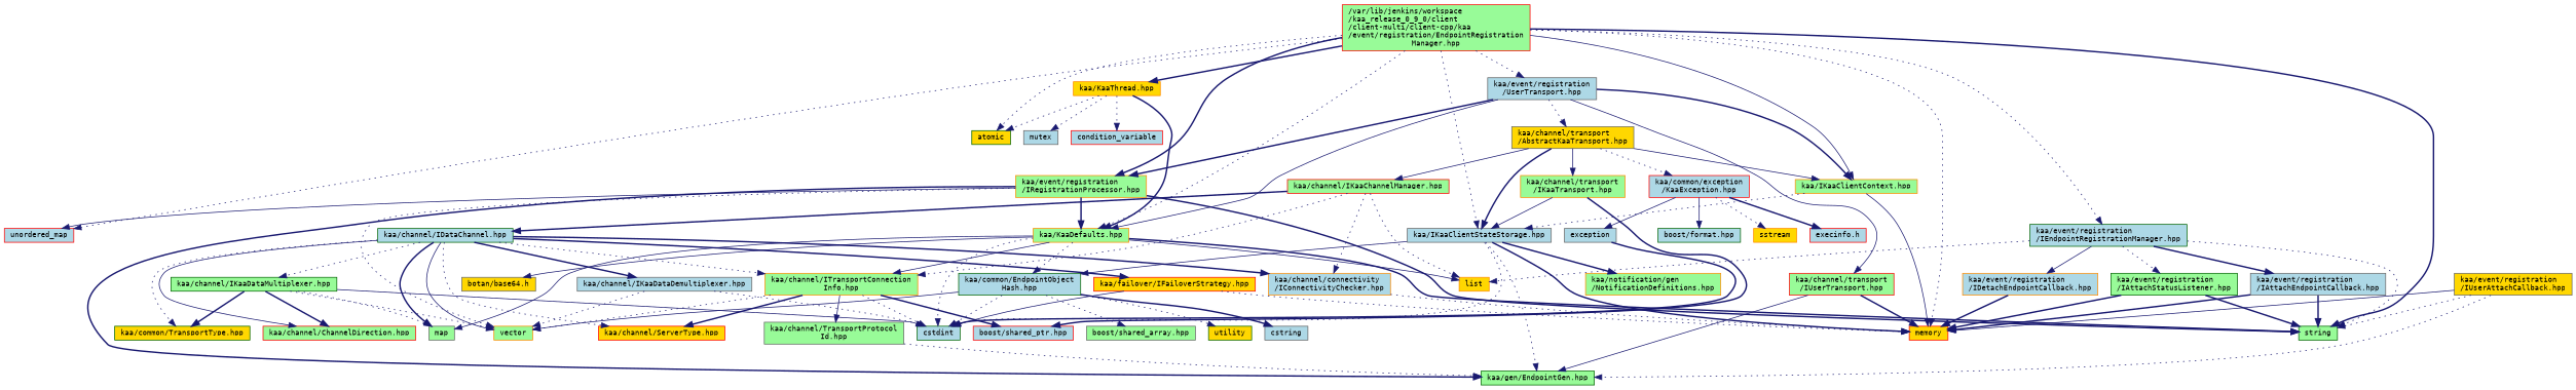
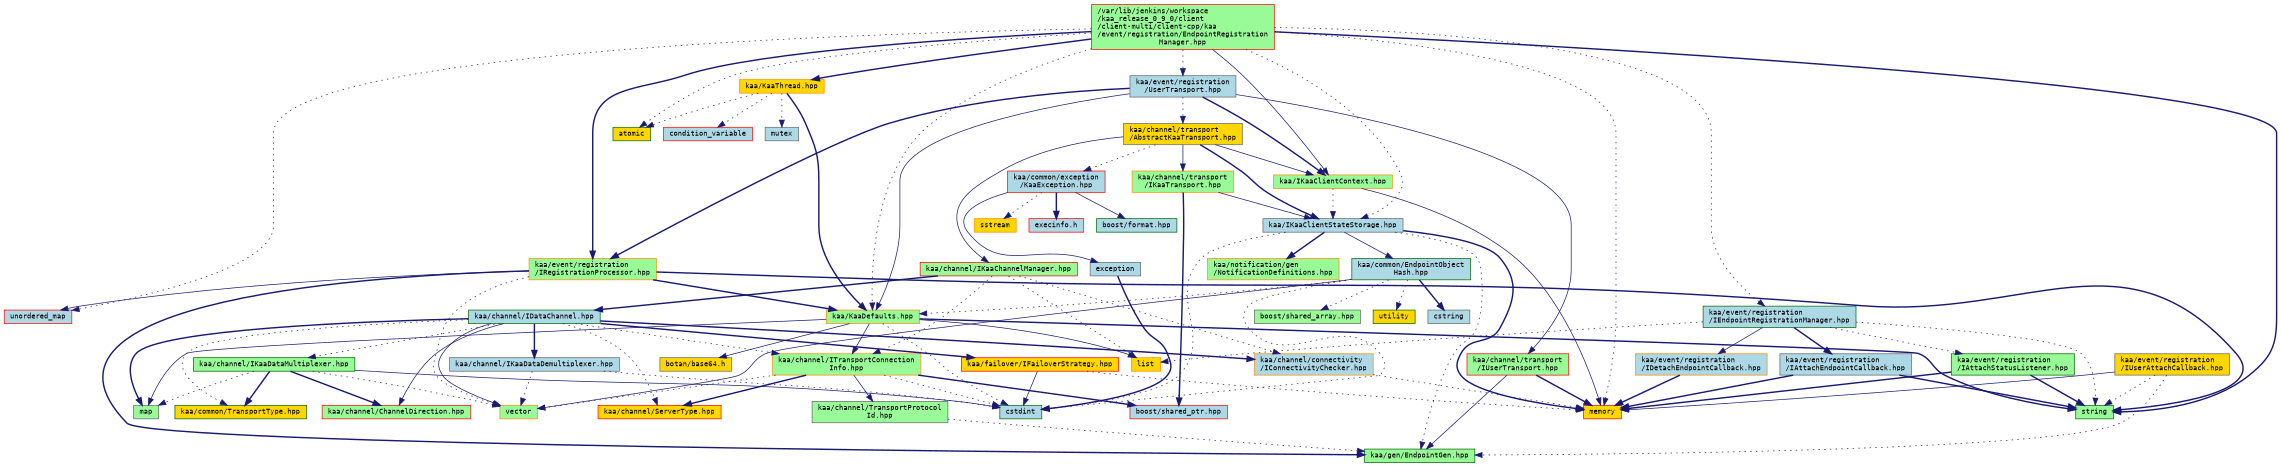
  digraph {
    fontname="DejaVu Sans Mono"
    node [color=gray40 fillcolor=lightblue fontname="DejaVu Sans Mono" fontsize=10 shape=record style=filled]
    edge [color=midnightblue fontname="DejaVu Sans Mono" fontsize=10 labelfontname=FreeSans labelfontsize=10 style=dotted]
    n1 [color=red fillcolor=palegreen fontcolor=black height=0.2 label="/var/lib/jenkins/workspace\l/kaa_release_0_9_0/client\l/client-multi/client-cpp/kaa\l/event/registration/EndpointRegistration\lManager.hpp" width=0.4]
    n2 [color=darkorange fillcolor=palegreen height=0.2 label="kaa/KaaDefaults.hpp" width=0.4]
    n3 [color=darkgreen fillcolor=palegreen height=0.2 label=string width=0.4]
    n4 [color=darkgreen fillcolor=gold height=0.2 label=atomic width=0.4]
    n5 [color=red fillcolor=gold height=0.2 label=memory width=0.4]
    n6 [color=red height=0.2 label=unordered_map width=0.4]
    n7 [color=darkorange fillcolor=gold height=0.2 label="kaa/KaaThread.hpp" width=0.4]
    n8 [height=0.2 label="kaa/IKaaClientStateStorage.hpp" width=0.4]
    n9 [height=0.2 label="kaa/event/registration\l/UserTransport.hpp" width=0.4]
    n10 [color=darkorange fillcolor=palegreen height=0.2 label="kaa/IKaaClientContext.hpp" width=0.4]
    n11 [color=darkorange fillcolor=palegreen height=0.2 label="kaa/event/registration\l/IRegistrationProcessor.hpp" width=0.4]
    n12 [color=darkgreen height=0.2 label="kaa/event/registration\l/IEndpointRegistrationManager.hpp" width=0.4]
    n13 [fillcolor=palegreen height=0.2 label=map width=0.4]
    n14 [color=darkorange fillcolor=gold height=0.2 label=list width=0.4]
    n15 [fillcolor=gold height=0.2 label="botan/base64.h" width=0.4]
    n16 [color=darkgreen height=0.2 label=cstdint width=0.4]
    n17 [color=darkgreen height=0.2 label="kaa/common/EndpointObject\lHash.hpp" width=0.4]
    n18 [color=darkorange fillcolor=palegreen height=0.2 label="kaa/channel/ITransportConnection\lInfo.hpp" width=0.4]
    n19 [height=0.2 label=mutex width=0.4]
    n20 [color=red height=0.2 label=condition_variable width=0.4]
    n21 [color=darkgreen fillcolor=palegreen height=0.2 label="kaa/gen/EndpointGen.hpp" width=0.4]
    n22 [color=darkorange fillcolor=palegreen height=0.2 label="kaa/notification/gen\l/NotificationDefinitions.hpp" width=0.4]
    n23 [fillcolor=gold height=0.2 label="kaa/channel/transport\l/AbstractKaaTransport.hpp" width=0.4]
    n24 [color=red fillcolor=palegreen height=0.2 label="kaa/channel/transport\l/IUserTransport.hpp" width=0.4]
    n25 [color=darkorange fillcolor=palegreen height=0.2 label=vector width=0.4]
    n26 [color=darkgreen fillcolor=palegreen height=0.2 label="kaa/event/registration\l/IAttachStatusListener.hpp" width=0.4]
    n27 [height=0.2 label="kaa/event/registration\l/IAttachEndpointCallback.hpp" width=0.4]
    n28 [color=darkorange height=0.2 label="kaa/event/registration\l/IDetachEndpointCallback.hpp" width=0.4]
    n29 [color=darkgreen fillcolor=gold height=0.2 label=utility width=0.4]
    n30 [height=0.2 label=cstring width=0.4]
    n31 [fillcolor=palegreen height=0.2 label="boost/shared_array.hpp" width=0.4]
    n32 [color=red height=0.2 label="boost/shared_ptr.hpp" width=0.4]
    n33 [color=red fillcolor=gold height=0.2 label="kaa/channel/ServerType.hpp" width=0.4]
    n34 [fillcolor=palegreen height=0.2 label="kaa/channel/TransportProtocol\lId.hpp" width=0.4]
    n35 [color=darkorange fillcolor=palegreen height=0.2 label="kaa/channel/transport\l/IKaaTransport.hpp" width=0.4]
    n36 [color=red fillcolor=palegreen height=0.2 label="kaa/channel/IKaaChannelManager.hpp" width=0.4]
    n37 [color=red height=0.2 label="kaa/common/exception\l/KaaException.hpp" width=0.4]
    n38 [color=darkgreen height=0.2 label="kaa/channel/IDataChannel.hpp" width=0.4]
    n39 [color=darkorange height=0.2 label="kaa/channel/connectivity\l/IConnectivityChecker.hpp" width=0.4]
    n40 [color=darkgreen height=0.2 label="boost/format.hpp" width=0.4]
    n41 [height=0.2 label=exception width=0.4]
    n42 [color=darkorange fillcolor=gold height=0.2 label=sstream width=0.4]
    n43 [color=red height=0.2 label="execinfo.h" width=0.4]
    n44 [color=red fillcolor=gold height=0.2 label="kaa/failover/IFailoverStrategy.hpp" width=0.4]
    n45 [color=darkgreen fillcolor=gold height=0.2 label="kaa/common/TransportType.hpp" width=0.4]
    n46 [color=red fillcolor=palegreen height=0.2 label="kaa/channel/ChannelDirection.hpp" width=0.4]
    n47 [color=darkgreen fillcolor=palegreen height=0.2 label="kaa/channel/IKaaDataMultiplexer.hpp" width=0.4]
    n48 [height=0.2 label="kaa/channel/IKaaDataDemultiplexer.hpp" width=0.4]
    n49 [fillcolor=gold height=0.2 label="kaa/event/registration\l/IUserAttachCallback.hpp" width=0.4]
    n1 -> n2
    n1 -> n3 [style=bold]
    n1 -> n4
    n1 -> n5
    n1 -> n6
    n1 -> n7 [style=bold]
    n1 -> n8
    n1 -> n9
    n1 -> n10 [style=solid]
    n1 -> n11 [style=bold]
    n1 -> n12
    n2 -> n3 [style=bold]
    n2 -> n13 [style=solid]
    n2 -> n14 [style=solid]
    n2 -> n15 [style=solid]
    n2 -> n16
-   n2 -> n17
+   n17 -> n2
    n2 -> n18 [style=solid]
    n7 -> n2 [style=bold]
    n7 -> n4
    n7 -> n19
    n7 -> n20
    n8 -> n5 [style=bold]
    n8 -> n16
    n8 -> n17 [style=solid]
    n8 -> n21
    n8 -> n22 [style=bold]
    n9 -> n2 [style=solid]
    n9 -> n10 [style=bold]
    n9 -> n11 [style=bold]
    n9 -> n23
    n9 -> n24 [style=solid]
    n10 -> n5 [style=solid]
    n10 -> n8
    n11 -> n2 [style=bold]
    n11 -> n3 [style=bold]
    n11 -> n6 [style=solid]
    n11 -> n21 [style=bold]
    n11 -> n25
    n12 -> n3
    n12 -> n14
    n12 -> n26
    n12 -> n27 [style=bold]
    n12 -> n28 [style=solid]
    n17 -> n16
    n17 -> n25 [style=solid]
    n17 -> n29
    n17 -> n30 [style=bold]
    n17 -> n31
    n18 -> n16
    n18 -> n25
    n18 -> n32 [style=bold]
    n18 -> n33 [style=bold]
    n18 -> n34 [style=solid]
    n23 -> n8 [style=bold]
    n23 -> n10 [style=solid]
    n23 -> n35 [style=solid]
    n23 -> n36 [style=solid]
    n23 -> n37
    n24 -> n5 [style=bold]
    n24 -> n21 [style=solid]
    n26 -> n3 [style=bold]
    n26 -> n5 [style=bold]
    n27 -> n3 [style=bold]
    n27 -> n5 [style=bold]
    n28 -> n5 [style=bold]
    n34 -> n21
    n35 -> n8 [style=solid]
    n35 -> n32 [style=bold]
    n36 -> n14
    n36 -> n18
    n36 -> n38 [style=bold]
    n36 -> n39
    n37 -> n40 [style=solid]
    n37 -> n41 [style=solid]
    n37 -> n42
    n37 -> n43 [style=bold]
    n38 -> n13 [style=bold]
    n38 -> n18
    n38 -> n25 [style=solid]
    n38 -> n33
    n38 -> n39 [style=bold]
    n38 -> n44 [style=bold]
    n38 -> n45
    n38 -> n46 [style=solid]
    n38 -> n47
    n38 -> n48 [style=bold]
    n39 -> n5
    n41 -> n16 [style=bold]
    n44 -> n5
    n44 -> n16 [style=solid]
    n47 -> n13
    n47 -> n16 [style=solid]
    n47 -> n25
    n47 -> n45 [style=bold]
    n47 -> n46 [style=bold]
    n48 -> n16
    n48 -> n25
    n49 -> n3
    n49 -> n5 [style=solid]
    n49 -> n21
  }
